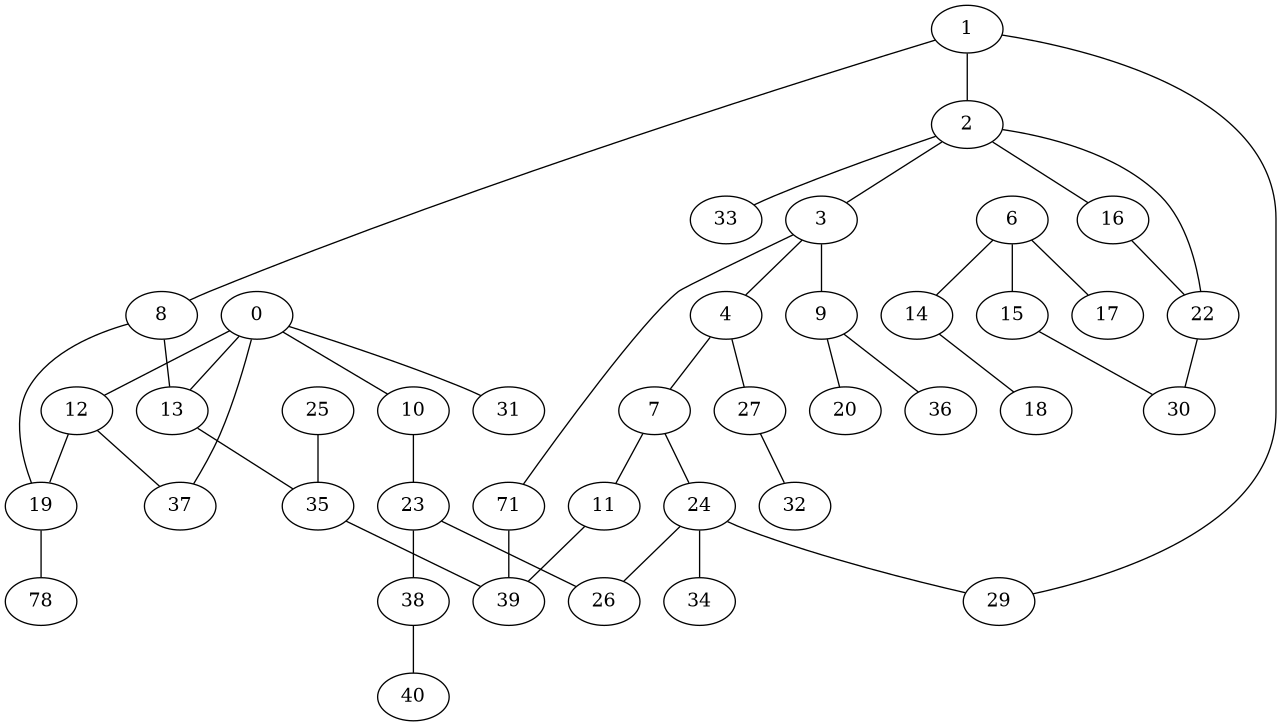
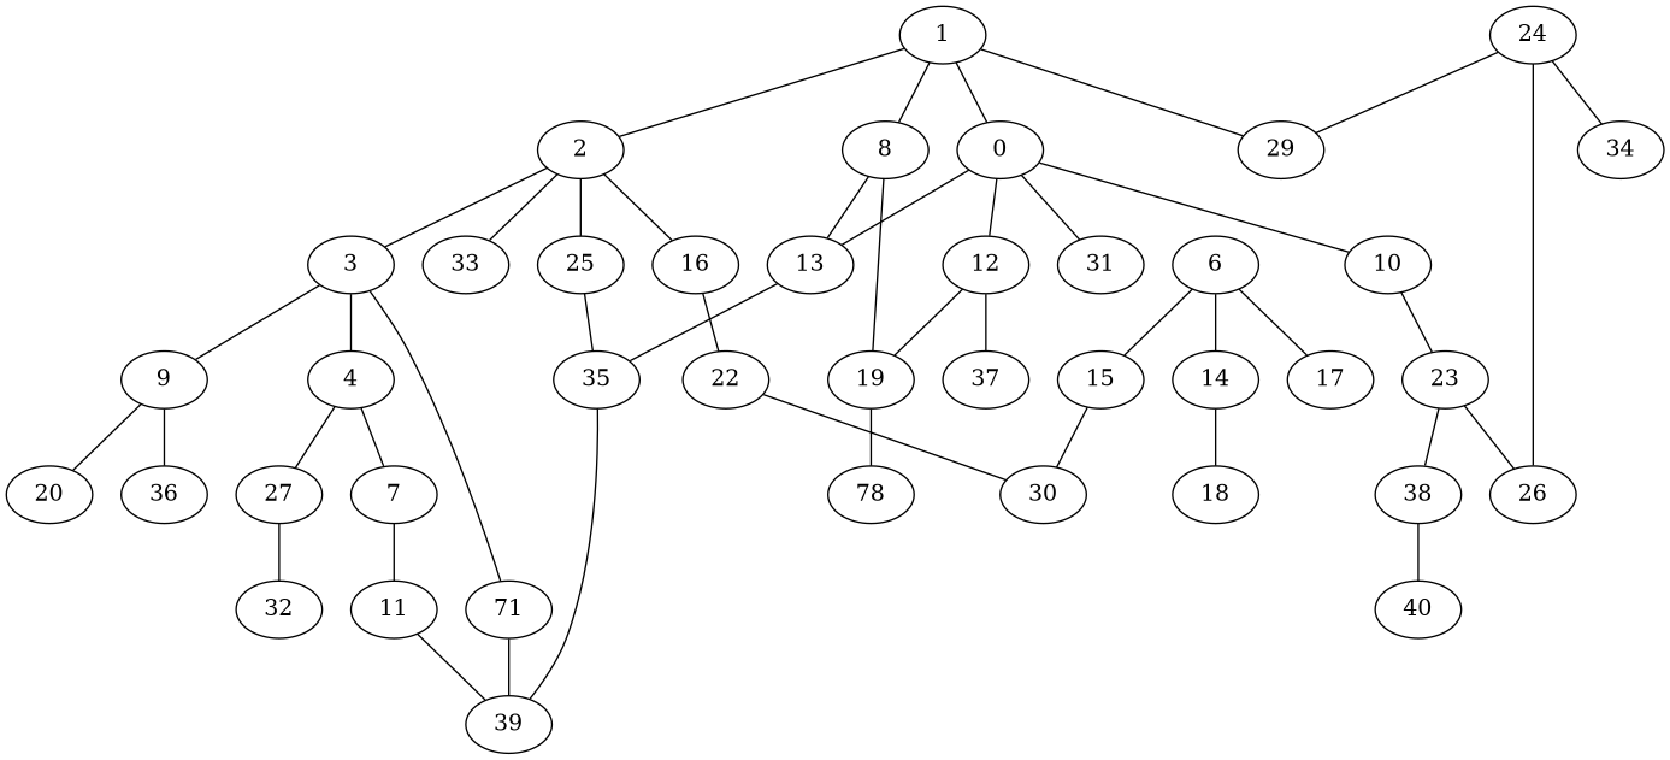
  graph {
    1
    2
    n3 [label=0]
    8
    29
    3
    16
    25
    33
    10
    12
    13
    31
    6
    14
    15
    17
    19
    4
    9
    n21 [label=71]
    22
    35
    23
    37
    18
    30
    n28 [label=78]
    7
    27
    20
    36
    39
    11
    24
    32
    26
    34
    38
    40
    1 -- 2
-   37 -- n3
+   1 -- n3
    1 -- 8
    1 -- 29
    2 -- 3
    2 -- 16
-   2 -- 22
+   2 -- 25
    2 -- 33
    n3 -- 10
    n3 -- 12
    n3 -- 13
    n3 -- 31
    8 -- 13
    8 -- 19
    3 -- 4
    3 -- 9
    3 -- n21
    16 -- 22
    25 -- 35
    10 -- 23
    12 -- 19
    12 -- 37
    13 -- 35
    6 -- 14
    6 -- 15
    6 -- 17
    14 -- 18
    15 -- 30
    19 -- n28
    4 -- 7
    4 -- 27
    9 -- 20
    9 -- 36
    n21 -- 39
    22 -- 30
    35 -- 39
    23 -- 26
    23 -- 38
    7 -- 11
-   7 -- 24
    27 -- 32
    11 -- 39
    24 -- 29
    24 -- 26
    24 -- 34
    38 -- 40
  }
